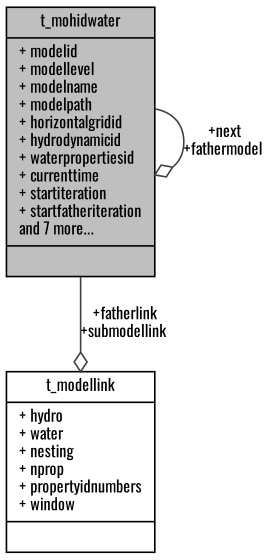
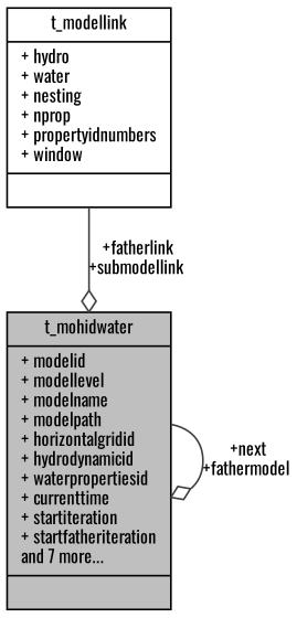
  digraph {
    fontname=Oswald
    node [color=black fontname=Oswald fontsize=10 shape=record style=filled]
    edge [arrowhead=odiamond color=grey25 fontname=Oswald fontsize=10 labelfontname=Helvetica labelfontsize=10 style=solid]
    n1 [fillcolor=grey75 fontcolor=black height=0.2 label="{t_mohidwater\n|+ modelid\l+ modellevel\l+ modelname\l+ modelpath\l+ horizontalgridid\l+ hydrodynamicid\l+ waterpropertiesid\l+ currenttime\l+ startiteration\l+ startfatheriteration\land 7 more...\l|}" width=0.4]
    n2 [fillcolor=white height=0.2 label="{t_modellink\n|+ hydro\l+ water\l+ nesting\l+ nprop\l+ propertyidnumbers\l+ window\l|}" width=0.4]
    n1 -> n1 [label=" +next\n+fathermodel"]
-   n1 -> n2 [label=" +fatherlink\n+submodellink"]
+   n2 -> n1 [label=" +fatherlink\n+submodellink"]
  }
